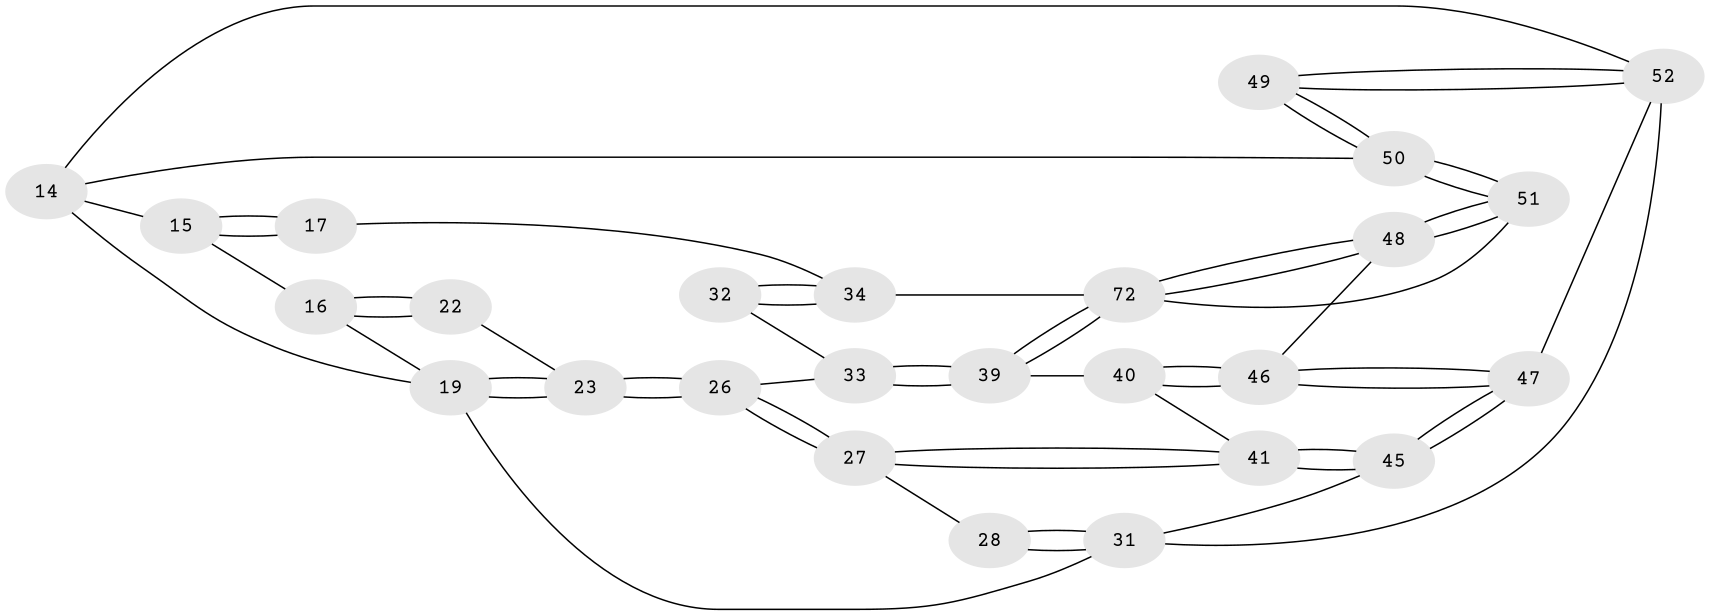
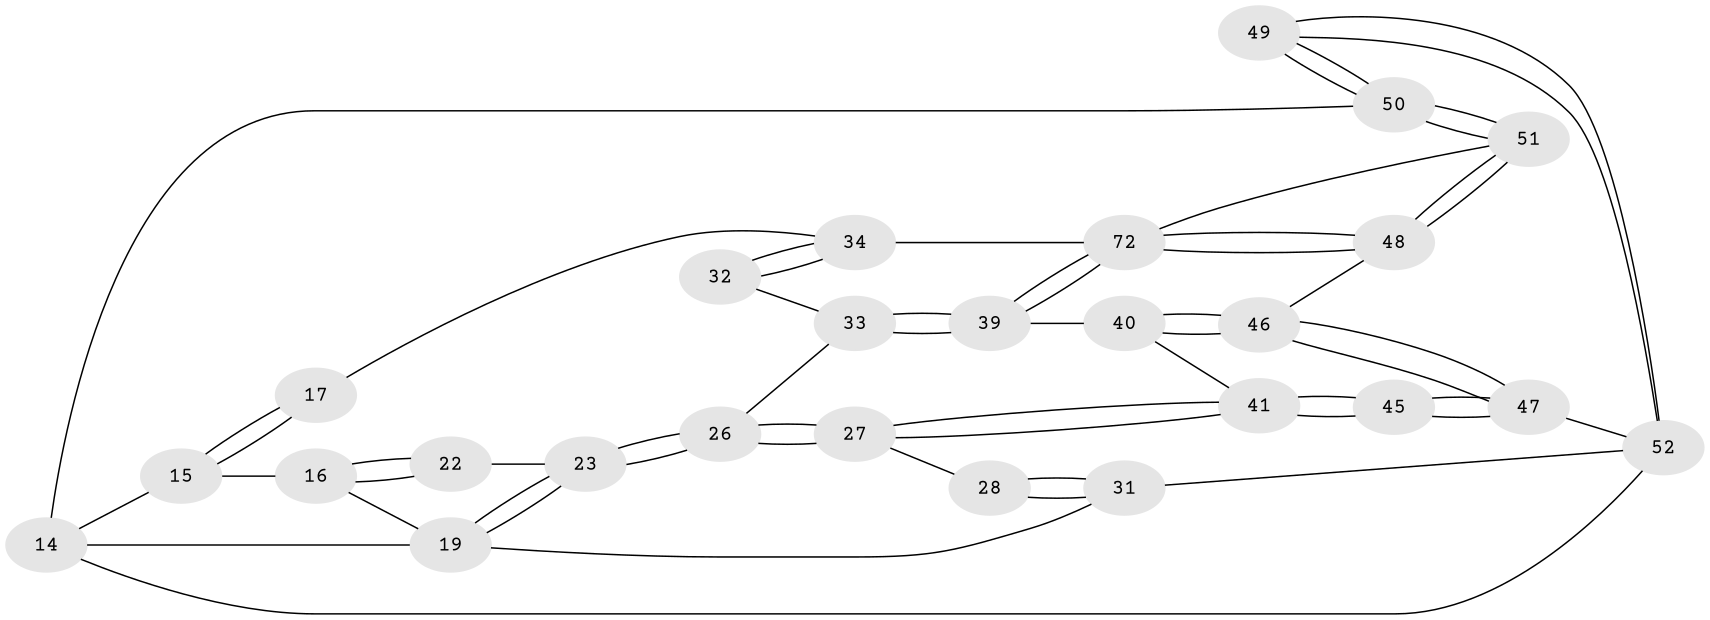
  graph {
    fontname="Courier Prime"
    rankdir=LR
    node [color=gray90 fontname="Courier Prime" style=filled]
    edge [fontname="Courier Prime"]
    14 [super="+13+3"]
    15 [super="+12"]
    19 [super="+18"]
    50 [super="+36"]
    52 [super="+30+43"]
    16 [super="+9"]
    17
    23
    31 [super="+29+20"]
    51 [super="+37"]
    22
    34 [super="+24+25"]
    n13 [label=72 super="+38"]
    26
    45
    27
    33
    28
    41
    39
    47
    32
    40
    48
    46
    49 [super="+44"]
    14 -- 15 [weight=2]
    14 -- 19 [weight=2]
    14 -- 50
    14 -- 52 [weight=3]
    15 -- 16 [weight=2]
    15 -- 17 [weight=2]
    15 -- 17
    19 -- 23
    19 -- 23
    19 -- 31 [weight=2]
    50 -- 51 [weight=2]
    50 -- 51
    16 -- 19 [weight=2]
    16 -- 22
    16 -- 22
    17 -- 34
    23 -- 26
    23 -- 26
    31 -- 52
-   31 -- 45
    22 -- 23
    34 -- n13
    n13 -- 51
    n13 -- 48
    n13 -- 48
    26 -- 27
    26 -- 27
    26 -- 33
    45 -- 47
    45 -- 47
    27 -- 28
    27 -- 41
    27 -- 41
    33 -- 39
    33 -- 39
    28 -- 31 [weight=2]
    28 -- 31
    41 -- 45
    41 -- 45
    39 -- n13
    39 -- n13
    39 -- 40
    47 -- 52
    32 -- 34 [weight=2]
    32 -- 34
    32 -- 33
    40 -- 41
    40 -- 46
    40 -- 46
    48 -- 51
    48 -- 51
    46 -- 47
    46 -- 47
    46 -- 48
    49 -- 50 [weight=2]
    49 -- 50
    49 -- 52 [weight=2]
    49 -- 52
  }
